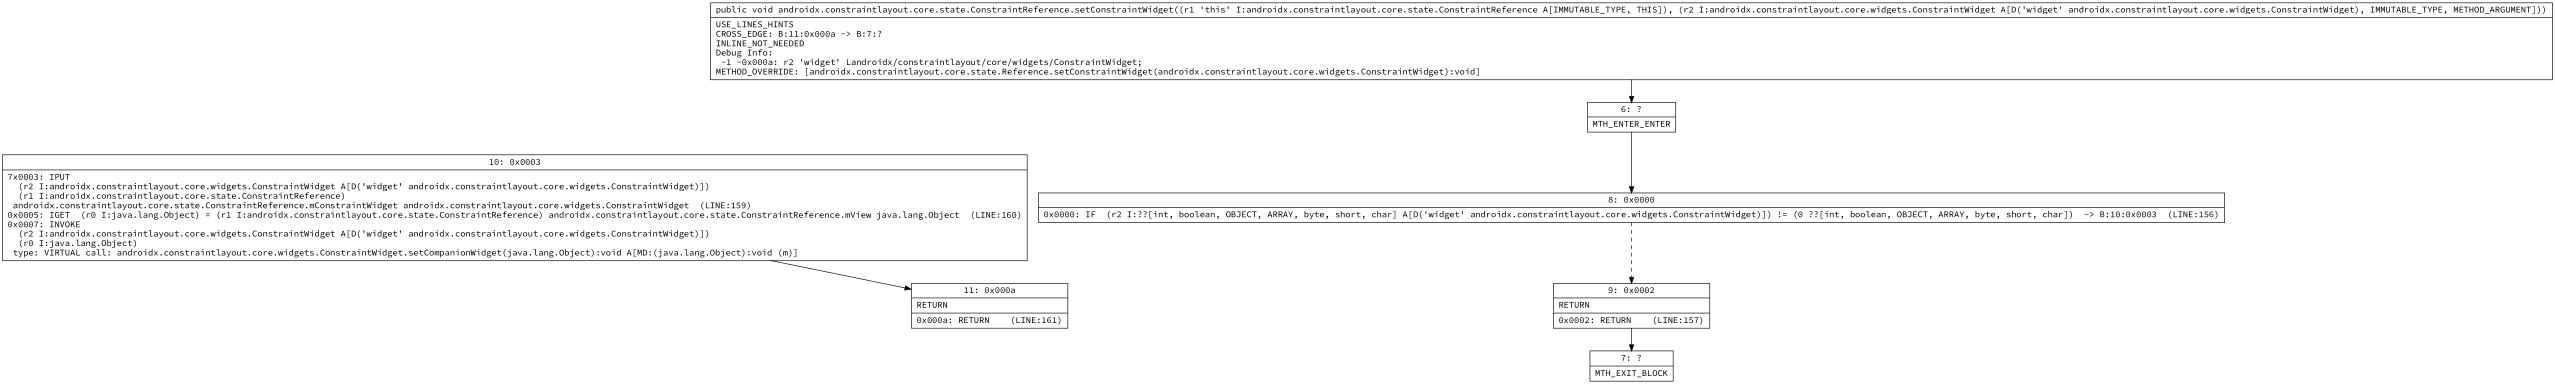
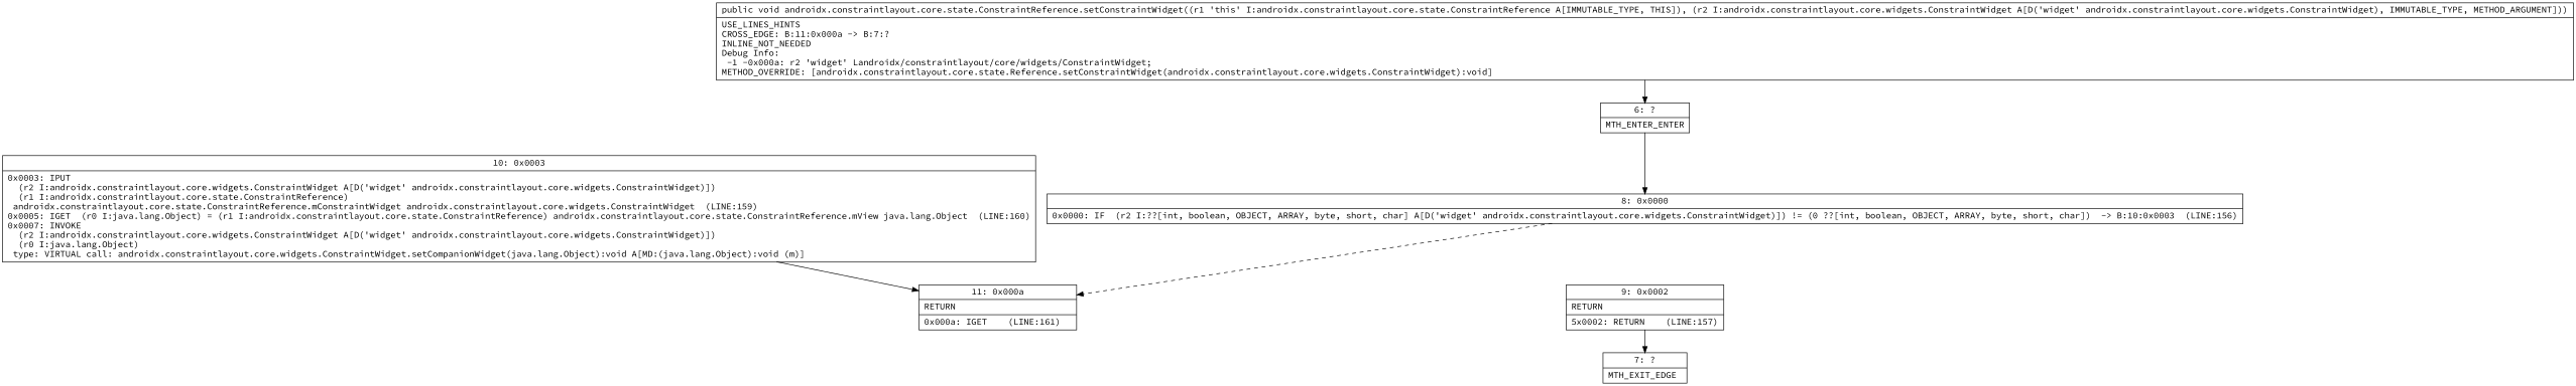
  digraph {
    fontname="Source Code Pro"
    node [fontname="Source Code Pro" shape=record]
    edge [fontname="Source Code Pro"]
    n1 [label="{6\:\ ?|MTH_ENTER_ENTER\l}"]
    n2 [label="{8\:\ 0x0000|0x0000: IF  (r2 I:??[int, boolean, OBJECT, ARRAY, byte, short, char] A[D('widget' androidx.constraintlayout.core.widgets.ConstraintWidget)]) != (0 ??[int, boolean, OBJECT, ARRAY, byte, short, char])  \-\> B:10:0x0003  (LINE:156)\l}"]
-   n3 [label="{9\:\ 0x0002|RETURN\l|0x0002: RETURN    (LINE:157)\l}"]
-   n4 [label="{7\:\ ?|MTH_EXIT_BLOCK\l}"]
-   n5 [label="{10\:\ 0x0003|7x0003: IPUT  \l  (r2 I:androidx.constraintlayout.core.widgets.ConstraintWidget A[D('widget' androidx.constraintlayout.core.widgets.ConstraintWidget)])\l  (r1 I:androidx.constraintlayout.core.state.ConstraintReference)\l androidx.constraintlayout.core.state.ConstraintReference.mConstraintWidget androidx.constraintlayout.core.widgets.ConstraintWidget  (LINE:159)\l0x0005: IGET  (r0 I:java.lang.Object) = (r1 I:androidx.constraintlayout.core.state.ConstraintReference) androidx.constraintlayout.core.state.ConstraintReference.mView java.lang.Object  (LINE:160)\l0x0007: INVOKE  \l  (r2 I:androidx.constraintlayout.core.widgets.ConstraintWidget A[D('widget' androidx.constraintlayout.core.widgets.ConstraintWidget)])\l  (r0 I:java.lang.Object)\l type: VIRTUAL call: androidx.constraintlayout.core.widgets.ConstraintWidget.setCompanionWidget(java.lang.Object):void A[MD:(java.lang.Object):void (m)]\l}"]
-   n6 [label="{11\:\ 0x000a|RETURN\l|0x000a: RETURN    (LINE:161)\l}"]
+   n3 [label="{9\:\ 0x0002|RETURN\l|5x0002: RETURN    (LINE:157)\l}"]
+   n4 [label="{7\:\ ?|MTH_EXIT_EDGE\l}"]
+   n5 [label="{10\:\ 0x0003|0x0003: IPUT  \l  (r2 I:androidx.constraintlayout.core.widgets.ConstraintWidget A[D('widget' androidx.constraintlayout.core.widgets.ConstraintWidget)])\l  (r1 I:androidx.constraintlayout.core.state.ConstraintReference)\l androidx.constraintlayout.core.state.ConstraintReference.mConstraintWidget androidx.constraintlayout.core.widgets.ConstraintWidget  (LINE:159)\l0x0005: IGET  (r0 I:java.lang.Object) = (r1 I:androidx.constraintlayout.core.state.ConstraintReference) androidx.constraintlayout.core.state.ConstraintReference.mView java.lang.Object  (LINE:160)\l0x0007: INVOKE  \l  (r2 I:androidx.constraintlayout.core.widgets.ConstraintWidget A[D('widget' androidx.constraintlayout.core.widgets.ConstraintWidget)])\l  (r0 I:java.lang.Object)\l type: VIRTUAL call: androidx.constraintlayout.core.widgets.ConstraintWidget.setCompanionWidget(java.lang.Object):void A[MD:(java.lang.Object):void (m)]\l}"]
+   n6 [label="{11\:\ 0x000a|RETURN\l|0x000a: IGET    (LINE:161)\l}"]
    n7 [label="{public void androidx.constraintlayout.core.state.ConstraintReference.setConstraintWidget((r1 'this' I:androidx.constraintlayout.core.state.ConstraintReference A[IMMUTABLE_TYPE, THIS]), (r2 I:androidx.constraintlayout.core.widgets.ConstraintWidget A[D('widget' androidx.constraintlayout.core.widgets.ConstraintWidget), IMMUTABLE_TYPE, METHOD_ARGUMENT]))  | USE_LINES_HINTS\lCROSS_EDGE: B:11:0x000a \-\> B:7:?\lINLINE_NOT_NEEDED\lDebug Info:\l  \-1 \-0x000a: r2 'widget' Landroidx\/constraintlayout\/core\/widgets\/ConstraintWidget;\lMETHOD_OVERRIDE: [androidx.constraintlayout.core.state.Reference.setConstraintWidget(androidx.constraintlayout.core.widgets.ConstraintWidget):void]\l}"]
    n1 -> n2
-   n2 -> n3 [style=dashed]
+   n2 -> n6 [style=dashed]
    n3 -> n4
    n5 -> n6
    n7 -> n1
  }
